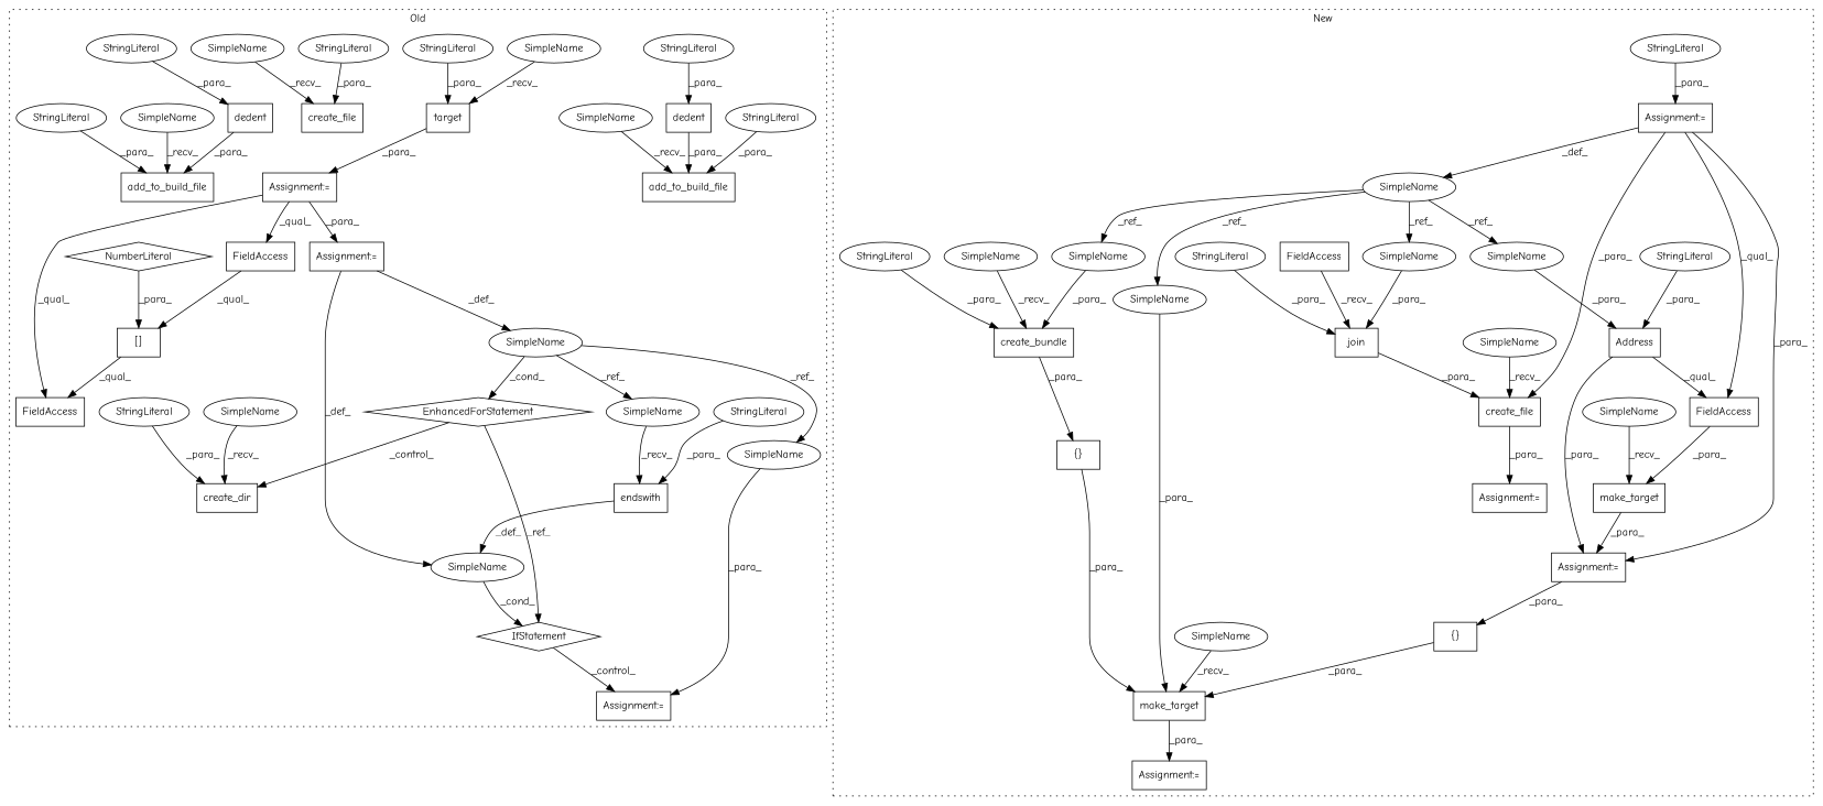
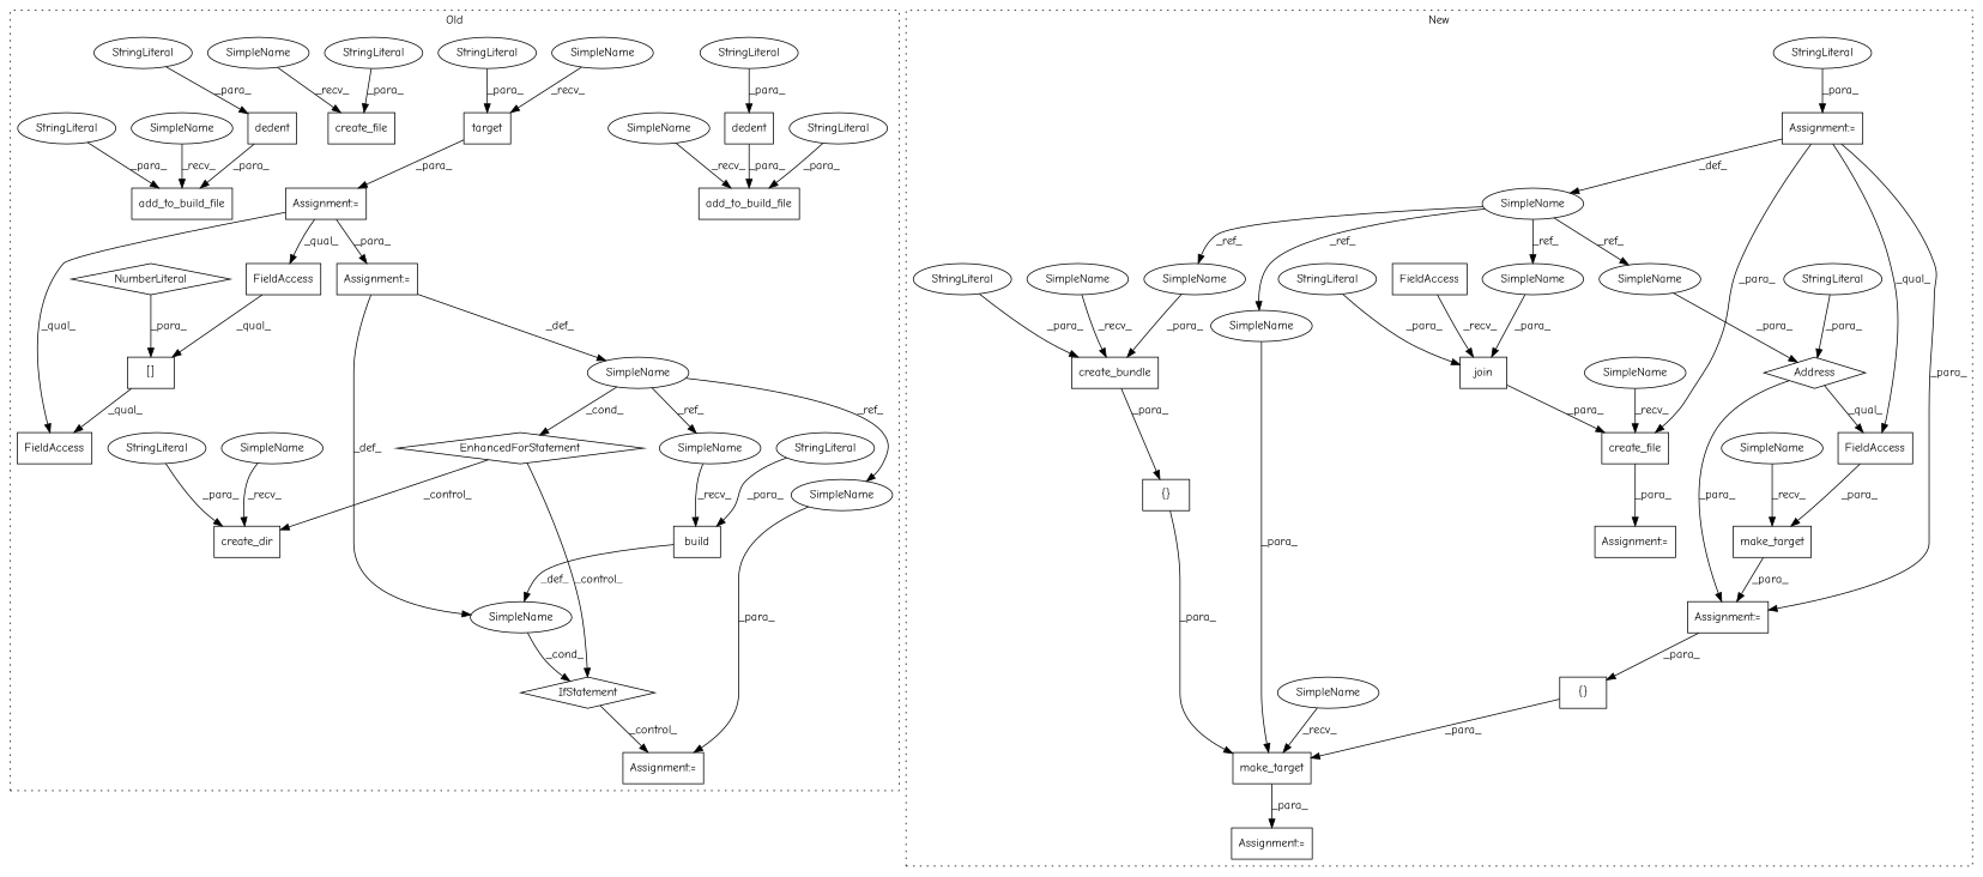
  digraph {
    fontname="Comic Neue"
    node [a=42 fontname="Comic Neue" l=1 s="11766,11856" shape=ellipse]
    edge [fontname="Comic Neue"]
    n1 [a=32 l="7,1" label=target s="11720,11759" shape=box]
    n2 [a=45 l=32 label=StringLiteral s=11727]
    n3 [a=32 l="11,1" label=create_dir s="11019,11075" shape=box]
    n4 [a=45 l=45 label=StringLiteral s=11030]
    n5 [a=32 l="12,1" label=create_file s="11087,11154" shape=box]
    n6 [a=45 l=55 label=StringLiteral s=11099]
    n7 [a=7 label="Assignment:=" s=11714 shape=box]
    n8 [a=32 l="18,1" label=add_to_build_file s="11307,11413" shape=box]
    n9 [a=32 l="7,1" label=dedent s="11364,11412" shape=box]
    n10 [a=45 l=38 label=StringLiteral s=11325]
    n11 [a=45 l=41 label=StringLiteral s=11371]
    n12 [a=2 l="12,1" label="[]" s="11827,11840" shape=box]
    n13 [a=34 label=NumberLiteral s=11839 shape=diamond]
    n14 [a=70 l="53,2" label=EnhancedForStatement shape=diamond]
    n15 [label=SimpleName s=11823]
-   n16 [a=32 l="9,1" label=endswith s="11872,11923" shape=box]
+   n16 [a=32 l="9,1" label=build s="11872,11923" shape=box]
    n17 [a=45 l=42 label=StringLiteral s=11881]
    n18 [a=22 l=11 label=FieldAccess s=11827 shape=box]
    n19 [a=22 l=22 label=FieldAccess s=11827 shape=box]
    n20 [a=25 l="4,2" label=IfStatement s="11866,11924" shape=diamond]
    n21 [label=SimpleName l="" s=""]
    n22 [a=7 label="Assignment:=" s=11948 shape=box]
    n23 [a=7 l="53,2" label="Assignment:=" shape=box]
    n24 [a=32 l="18,1" label=add_to_build_file s="11425,11704" shape=box]
    n25 [a=32 l="7,1" label=dedent s="11482,11703" shape=box]
    n26 [a=45 l=214 label=StringLiteral s=11489]
    n27 [a=45 l=38 label=StringLiteral s=11443]
    n28 [l=4 label=SimpleName s=11715]
    n29 [l=4 label=SimpleName s=11014]
    n30 [l=4 label=SimpleName s=11082]
    n31 [l=4 label=SimpleName s=11420]
    n32 [l=4 label=SimpleName s=11302]
    n33 [label=SimpleName s=11949]
    n34 [label=SimpleName s=11870]
    n35 [a=32 l="5,1" label=join s="7936,7975" shape=box]
    n36 [a=22 l=7 label=FieldAccess s=7928 shape=box]
    n37 [a=45 l=24 label=StringLiteral s=7951]
    n38 [a=7 label="Assignment:=" s=7860 shape=box]
-   n39 [a=32 l="8,1" label=Address s="8091,8117" shape=box]
+   n39 [a=32 l="8,1" label=Address s="8091,8117" shape=diamond]
    n40 [a=4 l="1,1" label="{}" s="8302,8309" shape=box]
    n41 [l=9 label=SimpleName s=7851]
    n42 [a=4 l="1,1" label="{}" s="8320,8327" shape=box]
    n43 [a=45 l=8 label=StringLiteral s=8109]
    n44 [a=45 l=32 label=StringLiteral s=7861]
    n45 [a=32 l="12,1" label=make_target s="8079,8133" shape=box]
    n46 [a=32 l="14,1" label=create_bundle s="8152,8248" shape=box]
    n47 [a=45 l=8 label=StringLiteral s=8176]
    n48 [a=32 l="12,1" label=create_file s="7916,7976" shape=box]
    n49 [a=22 l=32 label=FieldAccess s=8091 shape=box]
    n50 [a=7 label="Assignment:=" s=8073 shape=box]
    n51 [a=7 label="Assignment:=" s=7910 shape=box]
    n52 [a=7 label="Assignment:=" s=8258 shape=box]
    n53 [a=32 l="12,1" label=make_target s="8264,8328" shape=box]
    n54 [l=9 label=SimpleName s=8276]
    n55 [l=9 label=SimpleName s=8099]
    n56 [l=9 label=SimpleName s=8166]
    n57 [l=9 label=SimpleName s=7941]
    n58 [l=4 label=SimpleName s=8259]
    n59 [l=4 label=SimpleName s=8074]
    n60 [l=4 label=SimpleName s=8147]
    n61 [l=4 label=SimpleName s=7911]
    subgraph cluster_1 {
      label=Old
      style=dotted
      n1
      n2
      n3
      n4
      n5
      n6
      n7
      n8
      n9
      n10
      n11
      n12
      n13
      n14
      n15
      n16
      n17
      n18
      n19
      n20
      n21
      n22
      n23
      n24
      n25
      n26
      n27
      n28
      n29
      n30
      n31
      n32
      n33
      n34
    }
    subgraph cluster_2 {
      label=New
      style=dotted
      n35
      n36
      n37
      n38
      n39
      n40
      n41
      n42
      n43
      n44
      n45
      n46
      n47
      n48
      n49
      n50
      n51
      n52
      n53
      n54
      n55
      n56
      n57
      n58
      n59
      n60
      n61
    }
    n1 -> n7 [label=_para_]
    n2 -> n1 [label=_para_]
    n4 -> n3 [label=_para_]
    n6 -> n5 [label=_para_]
    n7 -> n18 [label=_qual_]
    n7 -> n19 [label=_qual_]
    n7 -> n23 [label=_para_]
    n9 -> n8 [label=_para_]
    n10 -> n8 [label=_para_]
    n11 -> n9 [label=_para_]
    n12 -> n19 [label=_qual_]
    n13 -> n12 [label=_para_]
    n14 -> n3 [label=_control_]
-   n14 -> n20 [label=_ref_]
+   n14 -> n20 [label=_control_]
    n15 -> n14 [label=_cond_]
    n15 -> n33 [label=_ref_]
    n15 -> n34 [label=_ref_]
    n16 -> n21 [label=_def_]
    n17 -> n16 [label=_para_]
    n18 -> n12 [label=_qual_]
    n20 -> n22 [label=_control_]
    n21 -> n20 [label=_cond_]
    n23 -> n15 [label=_def_]
    n23 -> n21 [label=_def_]
    n25 -> n24 [label=_para_]
    n26 -> n25 [label=_para_]
    n27 -> n24 [label=_para_]
    n28 -> n1 [label=_recv_]
    n29 -> n3 [label=_recv_]
    n30 -> n5 [label=_recv_]
    n31 -> n24 [label=_recv_]
    n32 -> n8 [label=_recv_]
    n33 -> n22 [label=_para_]
    n34 -> n16 [label=_recv_]
    n35 -> n48 [label=_para_]
    n36 -> n35 [label=_recv_]
    n37 -> n35 [label=_para_]
    n38 -> n41 [label=_def_]
    n38 -> n48 [label=_para_]
    n38 -> n49 [label=_qual_]
    n38 -> n50 [label=_para_]
    n39 -> n49 [label=_qual_]
    n39 -> n50 [label=_para_]
    n40 -> n53 [label=_para_]
    n41 -> n54 [label=_ref_]
    n41 -> n55 [label=_ref_]
    n41 -> n56 [label=_ref_]
    n41 -> n57 [label=_ref_]
    n42 -> n53 [label=_para_]
    n43 -> n39 [label=_para_]
    n44 -> n38 [label=_para_]
    n45 -> n50 [label=_para_]
    n46 -> n42 [label=_para_]
    n47 -> n46 [label=_para_]
    n48 -> n51 [label=_para_]
    n49 -> n45 [label=_para_]
    n50 -> n40 [label=_para_]
    n53 -> n52 [label=_para_]
    n54 -> n53 [label=_para_]
    n55 -> n39 [label=_para_]
    n56 -> n46 [label=_para_]
    n57 -> n35 [label=_para_]
    n58 -> n53 [label=_recv_]
    n59 -> n45 [label=_recv_]
    n60 -> n46 [label=_recv_]
    n61 -> n48 [label=_recv_]
  }
